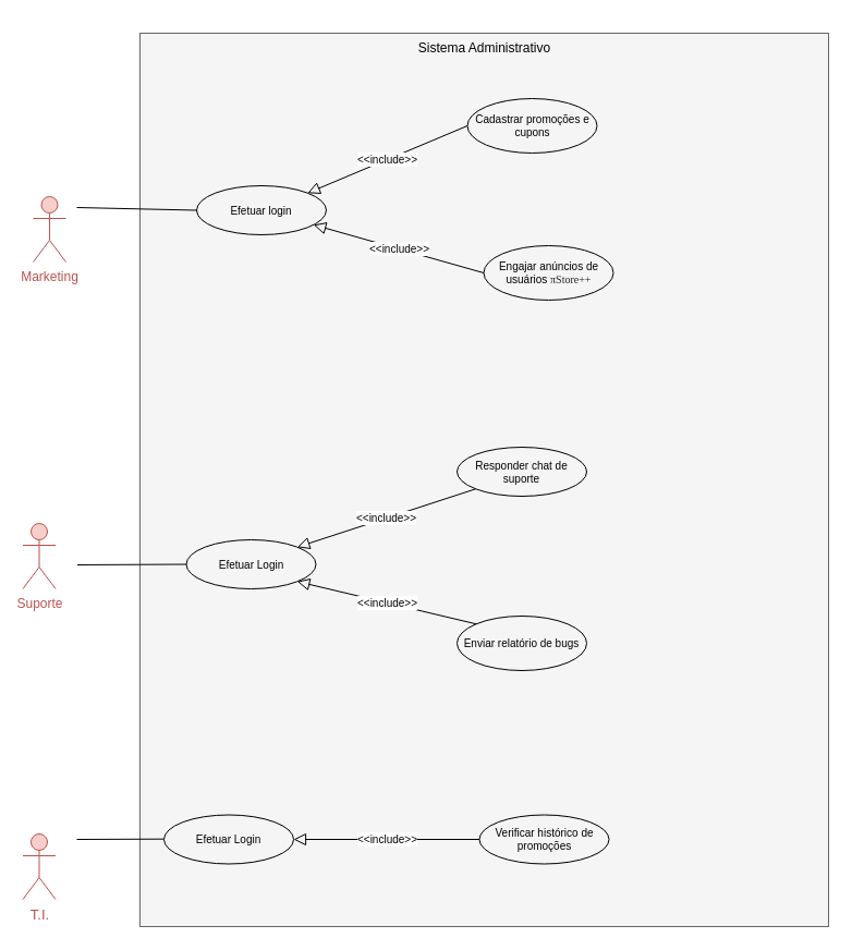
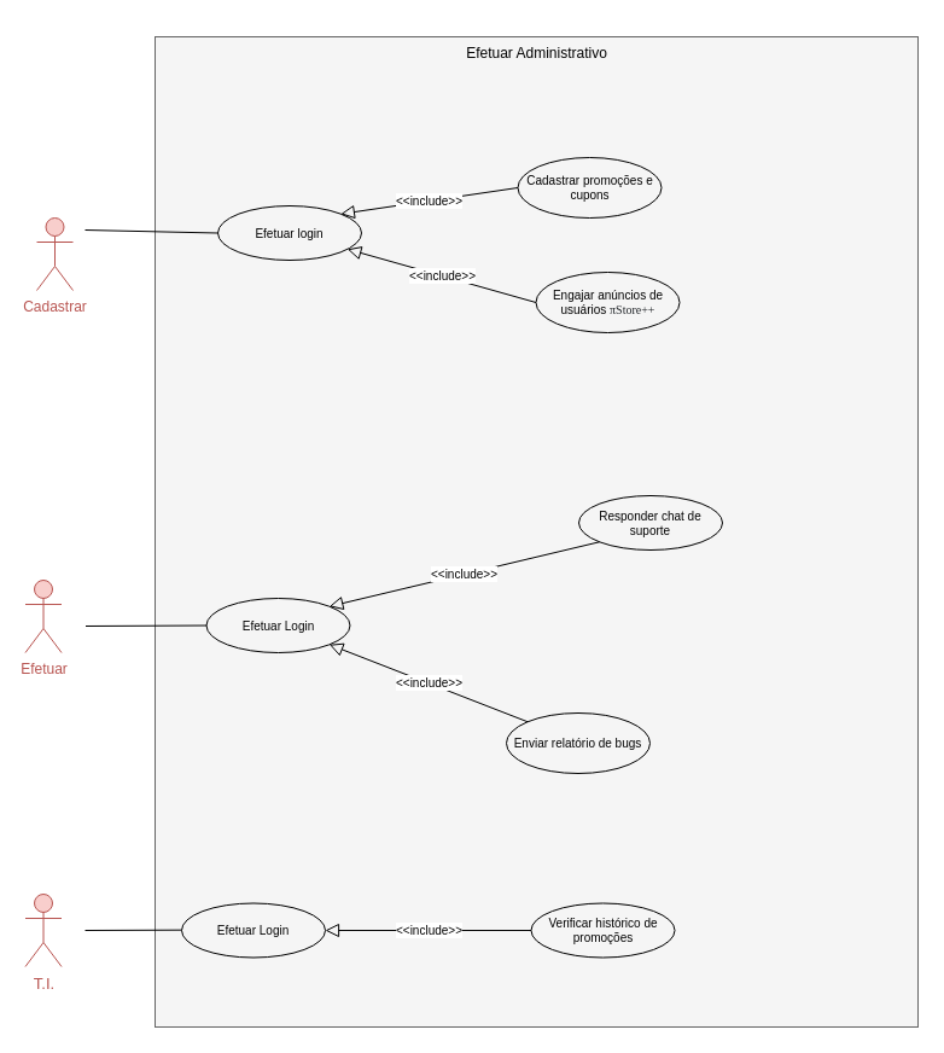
  <mxCell id="0" />
  <mxCell id="1" parent="0" />
  <mxCell id="2" value="" style="html=1;fillColor=#f5f5f5;strokeColor=#666666;fontColor=#333333;align=center;" vertex="1" parent="1"><mxGeometry x="128" y="30" width="632" height="820" as="geometry" /></mxCell>
- <mxCell id="3" value="&lt;font color=&quot;#b85450&quot;&gt;Marketing&lt;/font&gt;" style="shape=umlActor;verticalLabelPosition=bottom;verticalAlign=top;html=1;strokeColor=#b85450;fillColor=#f8cecc;" vertex="1" parent="1"><mxGeometry x="30" y="180" width="30" height="60" as="geometry" /></mxCell>
- <mxCell id="4" value="&lt;font style=&quot;font-size: 12px ; font-weight: normal&quot;&gt;Sistema Administrativo&lt;/font&gt;" style="text;strokeColor=none;fillColor=none;html=1;fontSize=24;fontStyle=1;verticalAlign=middle;align=center;" vertex="1" parent="1"><mxGeometry x="394" y="20" width="100" height="40" as="geometry" /></mxCell>
+ <mxCell id="3" value="&lt;font color=&quot;#b85450&quot;&gt;Cadastrar&lt;/font&gt;" style="shape=umlActor;verticalLabelPosition=bottom;verticalAlign=top;html=1;strokeColor=#b85450;fillColor=#f8cecc;" vertex="1" parent="1"><mxGeometry x="30" y="180" width="30" height="60" as="geometry" /></mxCell>
+ <mxCell id="4" value="&lt;font style=&quot;font-size: 12px ; font-weight: normal&quot;&gt;Efetuar Administrativo&lt;/font&gt;" style="text;strokeColor=none;fillColor=none;html=1;fontSize=24;fontStyle=1;verticalAlign=middle;align=center;" vertex="1" parent="1"><mxGeometry x="394" y="20" width="100" height="40" as="geometry" /></mxCell>
  <mxCell id="5" value="" style="endArrow=none;html=1;entryX=0;entryY=0.5;entryDx=0;entryDy=0;" edge="1" parent="1" target="13"><mxGeometry width="50" height="50" relative="1" as="geometry"><mxPoint x="70" y="190" as="sourcePoint" /><mxPoint x="180" y="105" as="targetPoint" /></mxGeometry></mxCell>
- <mxCell id="6" value="Suporte" style="shape=umlActor;verticalLabelPosition=bottom;verticalAlign=top;html=1;fillColor=#f8cecc;strokeColor=#b85450;fontColor=#B85450;" vertex="1" parent="1"><mxGeometry x="20.5" y="480" width="30" height="60" as="geometry" /></mxCell>
+ <mxCell id="6" value="Efetuar" style="shape=umlActor;verticalLabelPosition=bottom;verticalAlign=top;html=1;fillColor=#f8cecc;strokeColor=#b85450;fontColor=#B85450;" vertex="1" parent="1"><mxGeometry x="20.5" y="480" width="30" height="60" as="geometry" /></mxCell>
  <mxCell id="7" value="&lt;font style=&quot;font-size: 10px;&quot;&gt;Efetuar Login&lt;/font&gt;" style="ellipse;whiteSpace=wrap;html=1;fillColor=none;fontSize=10;spacing=2;" vertex="1" parent="1"><mxGeometry x="170.5" y="495" width="119" height="45" as="geometry" /></mxCell>
- <mxCell id="8" value="Enviar relatório de bugs" style="ellipse;whiteSpace=wrap;html=1;fillColor=none;fontSize=10;spacing=2;" vertex="1" parent="1"><mxGeometry x="419" y="565" width="119" height="50" as="geometry" /></mxCell>
+ <mxCell id="8" value="Enviar relatório de bugs" style="ellipse;whiteSpace=wrap;html=1;fillColor=none;fontSize=10;spacing=2;" vertex="1" parent="1"><mxGeometry x="419" y="590" width="119" height="50" as="geometry" /></mxCell>
  <mxCell id="9" value="&lt;font style=&quot;font-size: 10px&quot;&gt;&amp;lt;&amp;lt;include&amp;gt;&amp;gt;&lt;/font&gt;" style="endArrow=block;endSize=9;endFill=0;html=1;exitX=0;exitY=0;exitDx=0;exitDy=0;entryX=1;entryY=1;entryDx=0;entryDy=0;" edge="1" parent="1" source="8" target="7"><mxGeometry width="160" relative="1" as="geometry"><mxPoint x="650.5" y="440" as="sourcePoint" /><mxPoint x="230.5" y="535" as="targetPoint" /></mxGeometry></mxCell>
  <mxCell id="10" value="" style="endArrow=none;html=1;entryX=0;entryY=0.5;entryDx=0;entryDy=0;" edge="1" parent="1" target="7"><mxGeometry width="50" height="50" relative="1" as="geometry"><mxPoint x="70.5" y="518" as="sourcePoint" /><mxPoint x="180.5" y="635" as="targetPoint" /></mxGeometry></mxCell>
- <mxCell id="11" value="Responder chat de suporte" style="ellipse;whiteSpace=wrap;html=1;fillColor=none;fontSize=10;spacing=2;" vertex="1" parent="1"><mxGeometry x="419" y="410" width="119" height="45" as="geometry" /></mxCell>
+ <mxCell id="11" value="Responder chat de suporte" style="ellipse;whiteSpace=wrap;html=1;fillColor=none;fontSize=10;spacing=2;" vertex="1" parent="1"><mxGeometry x="479" y="410" width="119" height="45" as="geometry" /></mxCell>
  <mxCell id="12" value="&lt;font style=&quot;font-size: 10px&quot;&gt;&amp;lt;&amp;lt;include&amp;gt;&amp;gt;&lt;/font&gt;" style="endArrow=block;endSize=9;endFill=0;html=1;exitX=0;exitY=1;exitDx=0;exitDy=0;entryX=1;entryY=0;entryDx=0;entryDy=0;" edge="1" parent="1" source="11" target="7"><mxGeometry width="160" relative="1" as="geometry"><mxPoint x="229.75" y="490" as="sourcePoint" /><mxPoint x="230.25" y="425" as="targetPoint" /></mxGeometry></mxCell>
  <mxCell id="13" value="Efetuar login" style="ellipse;whiteSpace=wrap;html=1;fillColor=none;fontSize=10;spacing=2;" vertex="1" parent="1"><mxGeometry x="180" y="170" width="119" height="45" as="geometry" /></mxCell>
- <mxCell id="14" value="Cadastrar promoções e cupons" style="ellipse;whiteSpace=wrap;html=1;fillColor=none;fontSize=10;spacing=2;" vertex="1" parent="1"><mxGeometry x="428.5" y="90" width="119" height="50" as="geometry" /></mxCell>
+ <mxCell id="14" value="Cadastrar promoções e cupons" style="ellipse;whiteSpace=wrap;html=1;fillColor=none;fontSize=10;spacing=2;" vertex="1" parent="1"><mxGeometry x="428.5" y="130" width="119" height="50" as="geometry" /></mxCell>
  <mxCell id="15" value="&lt;font style=&quot;font-size: 10px&quot;&gt;&amp;lt;&amp;lt;include&amp;gt;&amp;gt;&lt;/font&gt;" style="endArrow=block;endSize=9;endFill=0;html=1;exitX=0;exitY=0.5;exitDx=0;exitDy=0;entryX=1;entryY=0;entryDx=0;entryDy=0;" edge="1" parent="1" source="14" target="13"><mxGeometry width="160" relative="1" as="geometry"><mxPoint x="414" y="274.71" as="sourcePoint" /><mxPoint x="270" y="274.71" as="targetPoint" /></mxGeometry></mxCell>
  <mxCell id="16" value="Engajar anúncios de usuários&amp;nbsp;&lt;span style=&quot;color: rgb(33 , 37 , 41) ; text-align: left&quot;&gt;&lt;font face=&quot;Georgia&quot; style=&quot;font-size: 10px&quot;&gt;πStore++&lt;/font&gt;&lt;/span&gt;" style="ellipse;whiteSpace=wrap;html=1;fillColor=none;fontSize=10;spacing=2;" vertex="1" parent="1"><mxGeometry x="443.5" y="225" width="119" height="50" as="geometry" /></mxCell>
  <mxCell id="17" value="&lt;font style=&quot;font-size: 10px&quot;&gt;&amp;lt;&amp;lt;include&amp;gt;&amp;gt;&lt;/font&gt;" style="endArrow=block;endSize=9;endFill=0;html=1;exitX=0;exitY=0.5;exitDx=0;exitDy=0;" edge="1" parent="1" source="16" target="13"><mxGeometry width="160" relative="1" as="geometry"><mxPoint x="438.5" y="142.5" as="sourcePoint" /><mxPoint x="309" y="142.5" as="targetPoint" /></mxGeometry></mxCell>
- <mxCell id="18" value="&lt;span style=&quot;font-size: 13px&quot;&gt;T.I.&lt;/span&gt;" style="shape=umlActor;verticalLabelPosition=bottom;verticalAlign=top;html=1;fillColor=#f8cecc;strokeColor=#b85450;fontColor=#B85450;fontSize=13;" vertex="1" parent="1"><mxGeometry x="20.5" y="765" width="30" height="60" as="geometry" /></mxCell>
+ <mxCell id="18" value="&lt;span style=&quot;font-size: 13px&quot;&gt;T.I.&lt;/span&gt;" style="shape=umlActor;verticalLabelPosition=bottom;verticalAlign=top;html=1;fillColor=#f8cecc;strokeColor=#b85450;fontColor=#B85450;fontSize=13;" vertex="1" parent="1"><mxGeometry x="20.5" y="740" width="30" height="60" as="geometry" /></mxCell>
  <mxCell id="19" value="&lt;font style=&quot;font-size: 10px;&quot;&gt;Efetuar Login&lt;/font&gt;" style="ellipse;whiteSpace=wrap;html=1;fillColor=none;fontSize=10;spacing=2;" vertex="1" parent="1"><mxGeometry x="150" y="747.5" width="119" height="45" as="geometry" /></mxCell>
  <mxCell id="20" value="" style="endArrow=none;html=1;entryX=0;entryY=0.5;entryDx=0;entryDy=0;" edge="1" parent="1"><mxGeometry width="50" height="50" relative="1" as="geometry"><mxPoint x="70" y="770" as="sourcePoint" /><mxPoint x="150" y="769.66" as="targetPoint" /></mxGeometry></mxCell>
  <mxCell id="21" value="Verificar histórico de promoções" style="ellipse;whiteSpace=wrap;html=1;fillColor=none;fontSize=10;spacing=2;" vertex="1" parent="1"><mxGeometry x="439.5" y="747.5" width="119" height="45" as="geometry" /></mxCell>
  <mxCell id="22" value="&lt;font style=&quot;font-size: 10px&quot;&gt;&amp;lt;&amp;lt;include&amp;gt;&amp;gt;&lt;/font&gt;" style="endArrow=block;endSize=9;endFill=0;html=1;exitX=0;exitY=0.5;exitDx=0;exitDy=0;entryX=1;entryY=0.5;entryDx=0;entryDy=0;" edge="1" parent="1" source="21" target="19"><mxGeometry width="160" relative="1" as="geometry"><mxPoint x="209.25" y="740" as="sourcePoint" /><mxPoint x="251.455" y="751.545" as="targetPoint" /></mxGeometry></mxCell>
